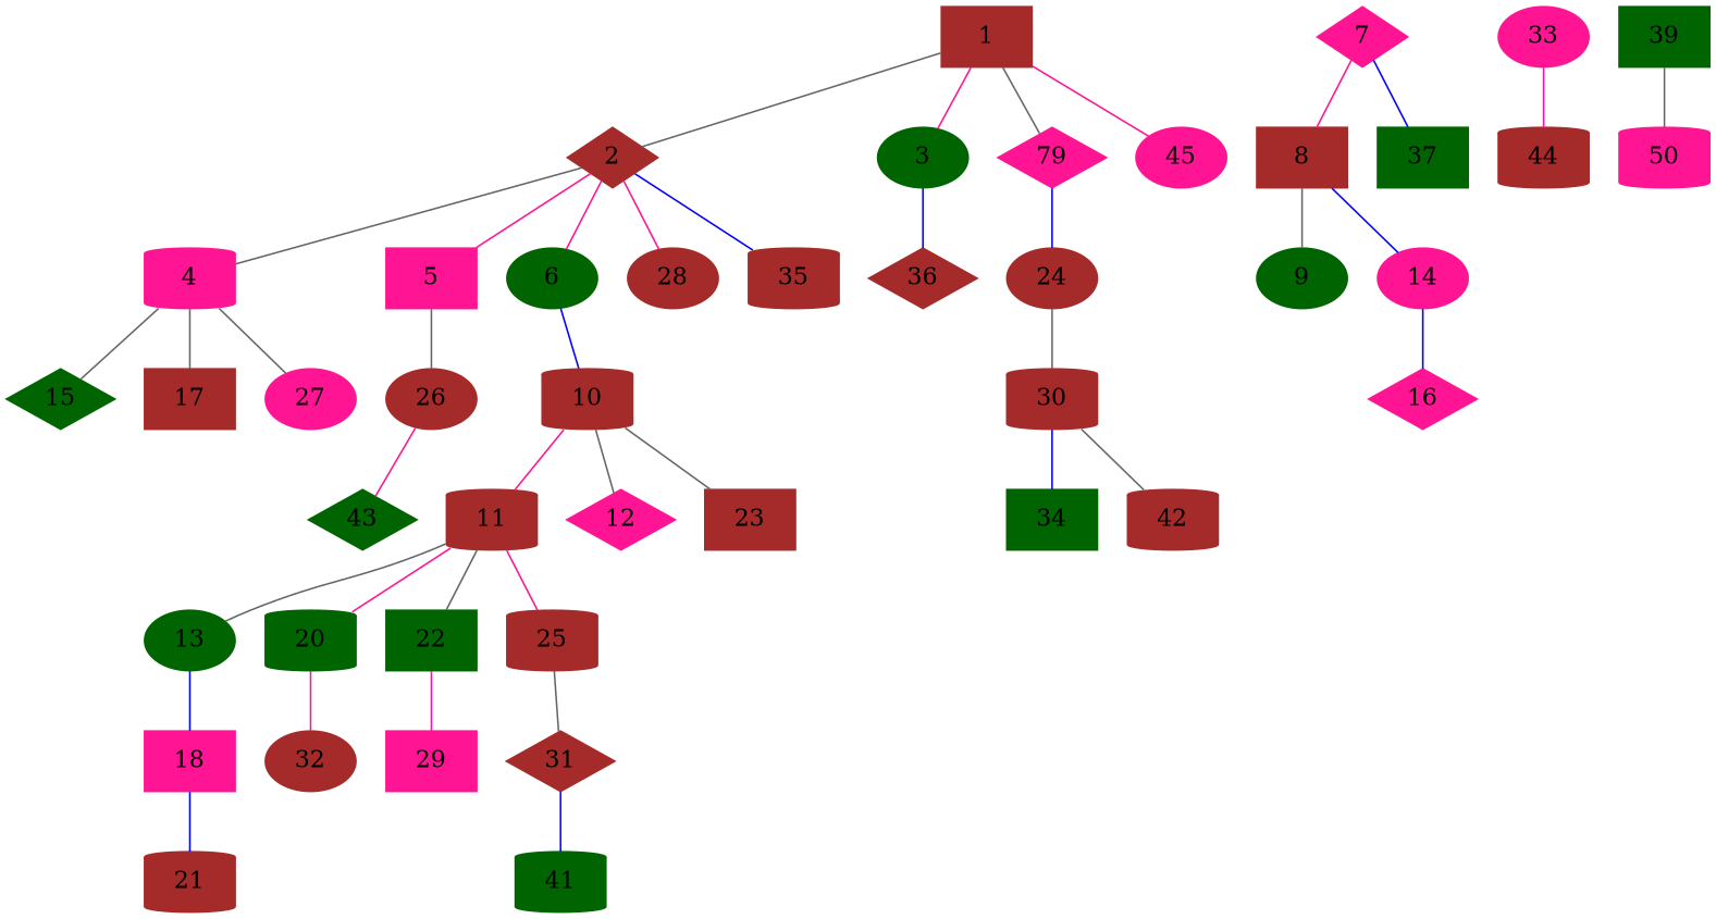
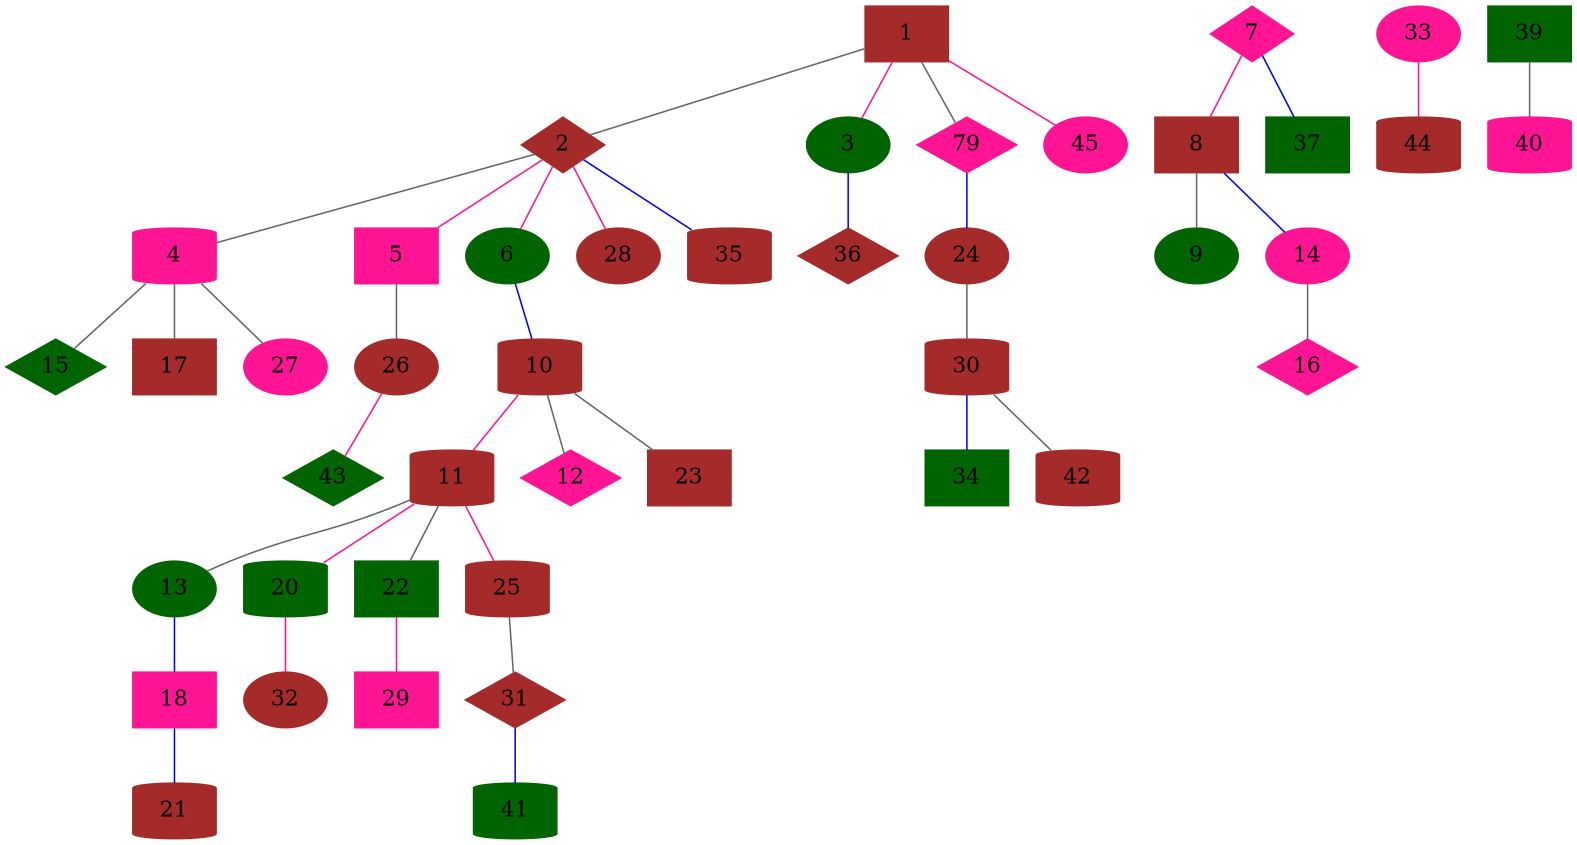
  graph {
    node [color=brown shape=ellipse style=filled]
    edge [color=gray40 weight=1.0]
    1 [shape=box]
    2 [shape=diamond]
    3 [color=darkgreen]
    n4 [color=deeppink label=79 shape=diamond]
    45 [color=deeppink]
    4 [color=deeppink shape=cylinder]
    5 [color=deeppink shape=box]
    6 [color=darkgreen]
    28
    35 [shape=cylinder]
    36 [shape=diamond]
    24
    15 [color=darkgreen shape=diamond]
    17 [shape=box]
    27 [color=deeppink]
    26
    10 [shape=cylinder]
    7 [color=deeppink shape=diamond]
    8 [shape=box]
    37 [color=darkgreen shape=box]
    43 [color=darkgreen shape=diamond]
    11 [shape=cylinder]
    12 [color=deeppink shape=diamond]
    23 [shape=box]
    9 [color=darkgreen]
    14 [color=deeppink]
    16 [color=deeppink shape=diamond]
    13 [color=darkgreen]
    20 [color=darkgreen shape=cylinder]
    22 [color=darkgreen shape=box]
    25 [shape=cylinder]
    18 [color=deeppink shape=box]
    32
    29 [color=deeppink shape=box]
    31 [shape=diamond]
    21 [shape=cylinder]
    30 [shape=cylinder]
    34 [color=darkgreen shape=box]
    42 [shape=cylinder]
    41 [color=darkgreen shape=cylinder]
    33 [color=deeppink]
    44 [shape=cylinder]
    39 [color=darkgreen shape=box]
-   40 [color=deeppink shape=cylinder label=50]
+   40 [color=deeppink shape=cylinder]
    1 -- 2
    1 -- 3 [color=deeppink]
    1 -- n4
    1 -- 45 [color=deeppink]
    2 -- 4
    2 -- 5 [color=deeppink]
    2 -- 6 [color=deeppink]
    2 -- 28 [color=deeppink]
    2 -- 35 [color=blue]
    3 -- 36 [color=blue]
    n4 -- 24 [color=blue]
    4 -- 15
    4 -- 17 [weight=3.0]
    4 -- 27
    5 -- 26
    6 -- 10 [color=blue]
    24 -- 30
    26 -- 43 [color=deeppink]
    10 -- 11 [color=deeppink]
    10 -- 12
    10 -- 23
    7 -- 8 [color=deeppink]
    7 -- 37 [color=blue]
    8 -- 9 [weight=3.0]
    8 -- 14 [color=blue]
    11 -- 13
    11 -- 20 [color=deeppink]
    11 -- 22
    11 -- 25 [color=deeppink weight=3.0]
-   14 -- 16 [color=blue]
+   14 -- 16
    13 -- 18 [color=blue]
    20 -- 32 [color=deeppink weight=2.0]
    22 -- 29 [color=deeppink]
    25 -- 31
    18 -- 21 [color=blue]
    31 -- 41 [color=blue]
    30 -- 34 [color=blue weight=3.0]
    30 -- 42
    33 -- 44 [color=deeppink]
    39 -- 40 [weight=2.0]
  }
